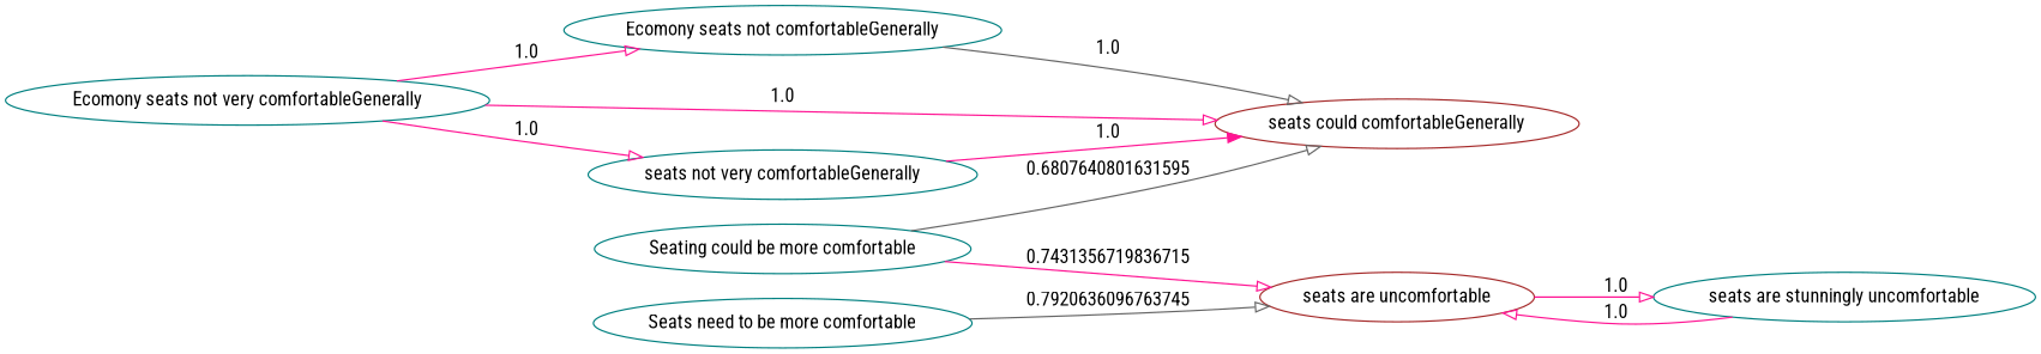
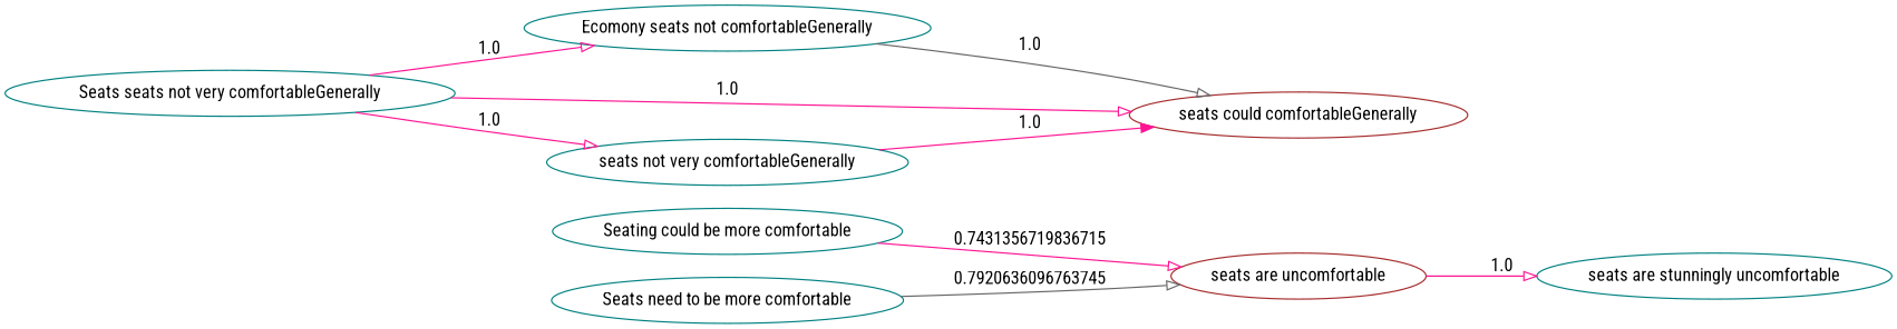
  digraph {
    fontname="Roboto Condensed"
    rankdir=LR
    node [color=teal fontname="Roboto Condensed"]
    edge [arrowhead=onormal color=deeppink fontname="Roboto Condensed"]
-   "Ecomony seats not very comfortableGenerally"
+   "Ecomony seats not very comfortableGenerally" [label="Seats seats not very comfortableGenerally"]
    "Ecomony seats not comfortableGenerally"
    n3 [color=brown label="seats could comfortableGenerally"]
    "seats not very comfortableGenerally"
    "Seating could be more comfortable"
    "seats are uncomfortable" [color=brown]
    "seats are stunningly uncomfortable"
    "Seats need to be more comfortable"
    "Ecomony seats not very comfortableGenerally" -> "Ecomony seats not comfortableGenerally" [label=1.0]
    "Ecomony seats not very comfortableGenerally" -> n3 [label=1.0]
    "Ecomony seats not very comfortableGenerally" -> "seats not very comfortableGenerally" [label=1.0]
    "Ecomony seats not comfortableGenerally" -> n3 [color=gray40 label=1.0]
    "seats not very comfortableGenerally" -> n3 [arrowhead=normal label=1.0]
-   "Seating could be more comfortable" -> n3 [color=gray40 label=0.6807640801631595]
    "Seating could be more comfortable" -> "seats are uncomfortable" [label=0.7431356719836715]
    "seats are uncomfortable" -> "seats are stunningly uncomfortable" [label=1.0]
-   "seats are stunningly uncomfortable" -> "seats are uncomfortable" [label=1.0]
    "Seats need to be more comfortable" -> "seats are uncomfortable" [color=gray40 label=0.7920636096763745]
  }
